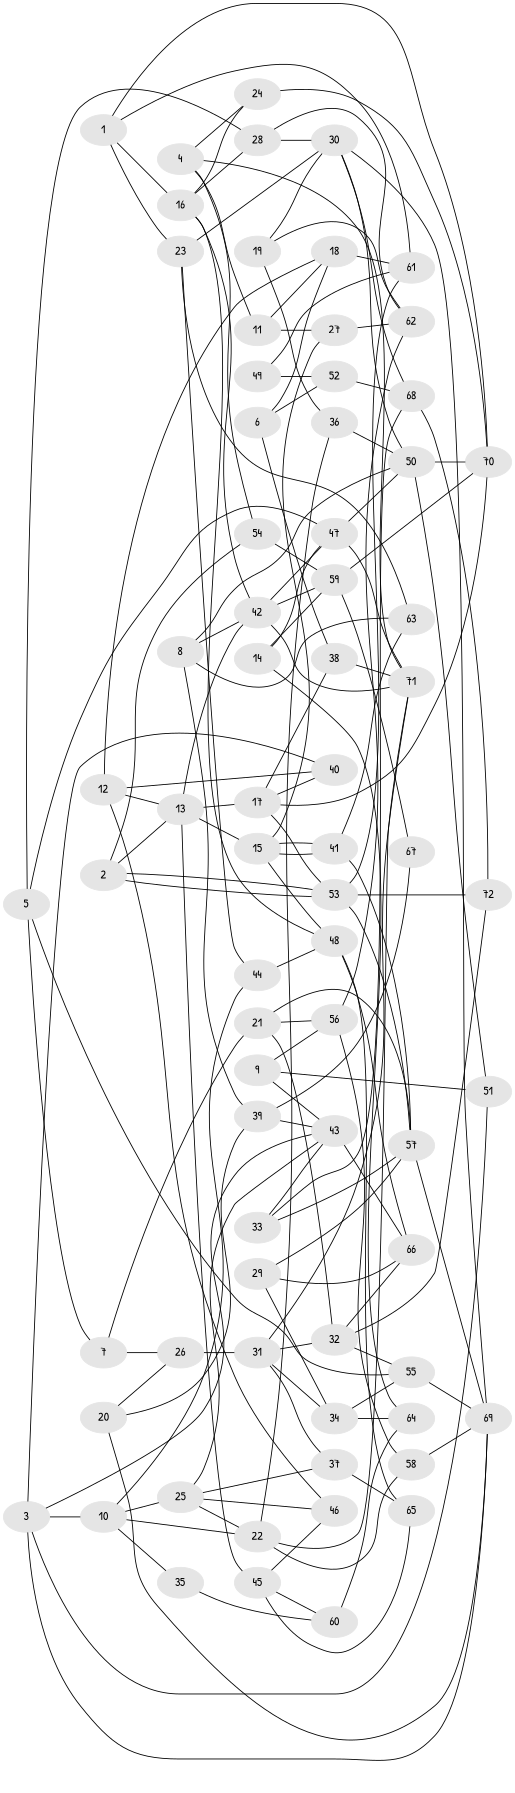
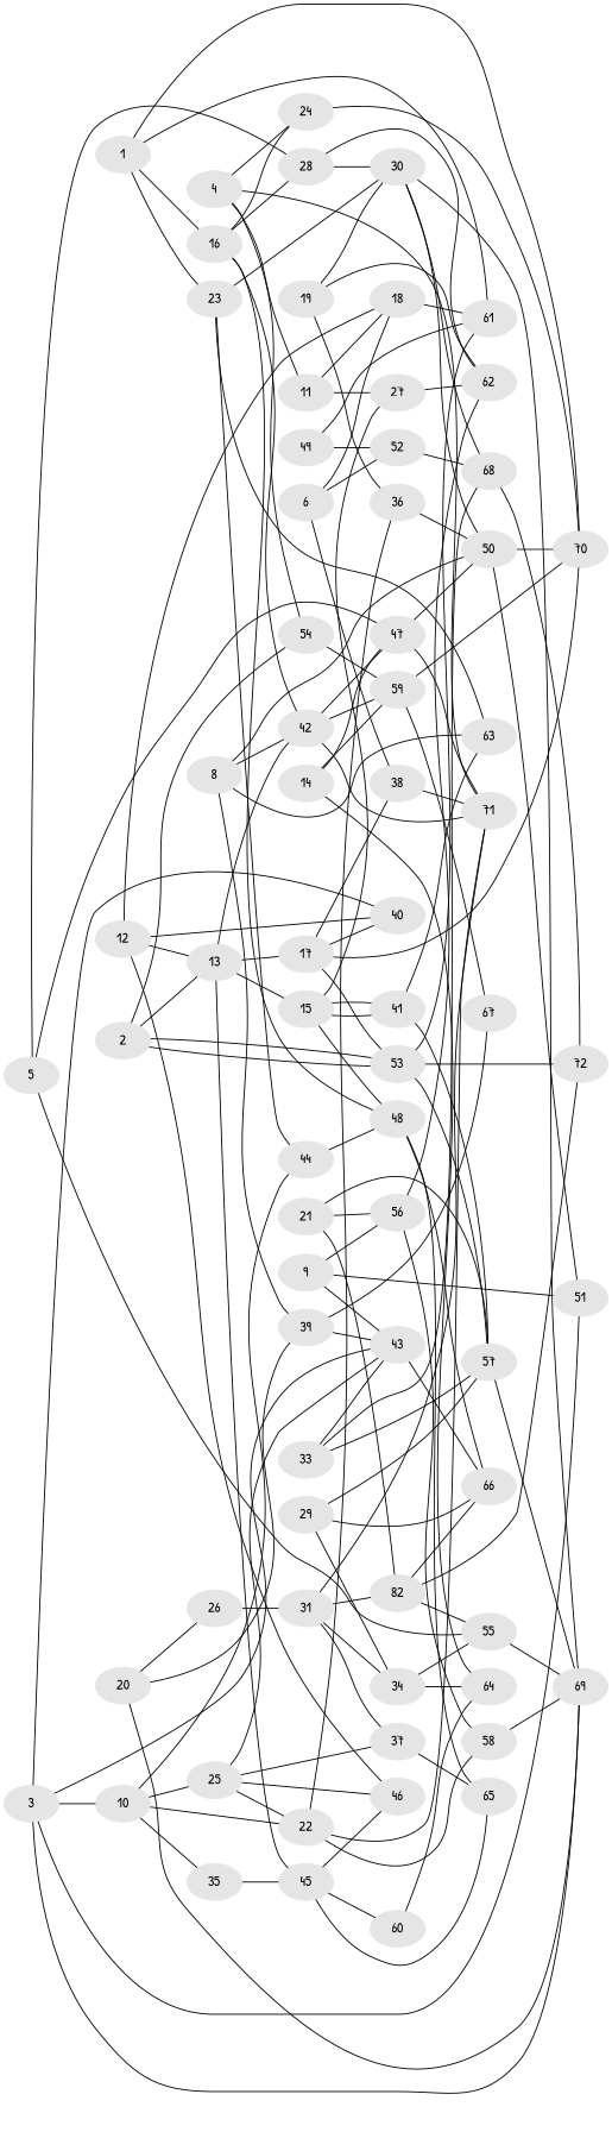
  graph {
    fontname="Patrick Hand"
    rankdir=LR
    node [color=gray90 fontname="Patrick Hand" style=filled]
    edge [fontname="Patrick Hand"]
    1
    16
    23
    61
    70
    24
    28
    42
    48
    63
    44
    30
    2
    13
    53
    54
    15
    17
    45
    57
    72
    59
    3
    10
    40
    43
    51
    69
    22
    25
    35
    66
    4
    11
    71
    18
    27
    5
-   7
    47
    55
    21
    26
    62
    50
    6
    38
    52
    68
    56
-   32
+   32 [label=82]
    31
    8
    39
    67
    9
    58
    36
    46
    37
    12
    41
    65
    60
    14
    64
    34
    19
    20
    29
    33
    49
    1 -- 16
    1 -- 23
    1 -- 61
    1 -- 70
    16 -- 24
    16 -- 28
    16 -- 42
    16 -- 48
    23 -- 63
    23 -- 44
    23 -- 30
    24 -- 70
    28 -- 30
    28 -- 62
    42 -- 59
    42 -- 71
    42 -- 47
    48 -- 66
    48 -- 65
    44 -- 48
    30 -- 69
    30 -- 50
    30 -- 68
    2 -- 13
    2 -- 53
    2 -- 53
    2 -- 54
    13 -- 42
    13 -- 15
    13 -- 17
    13 -- 45
    53 -- 61
    53 -- 57
    53 -- 72
    54 -- 59
    15 -- 48
    15 -- 27
    15 -- 41
    15 -- 41
    17 -- 70
    17 -- 53
    17 -- 40
    17 -- 38
    45 -- 46
    45 -- 65
    45 -- 60
    57 -- 69
    59 -- 70
    59 -- 67
    3 -- 10
    3 -- 40
    3 -- 43
    3 -- 51
    3 -- 69
    10 -- 44
    10 -- 22
    10 -- 25
    10 -- 35
    43 -- 66
    22 -- 71
    22 -- 58
    22 -- 36
    25 -- 43
    25 -- 22
    25 -- 46
    25 -- 37
-   35 -- 60
+   35 -- 45
    4 -- 24
    4 -- 54
    4 -- 11
    4 -- 71
    11 -- 18
    11 -- 27
    18 -- 61
    27 -- 62
    5 -- 28
-   5 -- 7
    5 -- 47
    5 -- 55
-   7 -- 21
-   7 -- 26
    47 -- 71
    47 -- 50
    55 -- 69
    21 -- 57
    21 -- 56
    21 -- 32
    26 -- 31
    50 -- 70
    50 -- 51
    6 -- 18
    6 -- 38
    6 -- 52
    38 -- 71
    52 -- 68
    68 -- 72
    56 -- 62
    56 -- 58
    32 -- 72
    32 -- 66
    32 -- 55
    31 -- 71
    31 -- 32
    31 -- 37
    31 -- 34
    8 -- 42
    8 -- 63
    8 -- 50
    8 -- 39
    39 -- 43
    39 -- 67
    9 -- 43
    9 -- 51
    9 -- 56
    58 -- 69
    36 -- 50
    37 -- 65
    12 -- 13
    12 -- 40
    12 -- 18
    12 -- 46
    41 -- 63
    41 -- 57
    60 -- 64
    14 -- 59
    14 -- 47
    14 -- 64
    34 -- 55
    34 -- 64
    19 -- 30
    19 -- 62
    19 -- 36
    20 -- 69
    20 -- 26
    20 -- 39
    29 -- 57
    29 -- 66
    29 -- 34
    33 -- 57
    33 -- 43
    33 -- 68
    49 -- 61
    49 -- 52
  }
